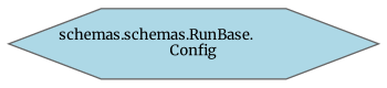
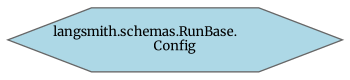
  digraph {
    rankdir=LR
    fontname=Merriweather
-   n1 [color=gray40 fillcolor=lightblue fontname=Merriweather fontsize=10 height=0.2 label="schemas.schemas.RunBase.\lConfig" shape=hexagon style=filled width=0.4]
+   n1 [color=gray40 fillcolor=lightblue fontname=Merriweather fontsize=10 height=0.2 label="langsmith.schemas.RunBase.\lConfig" shape=hexagon style=filled width=0.4]
  }
